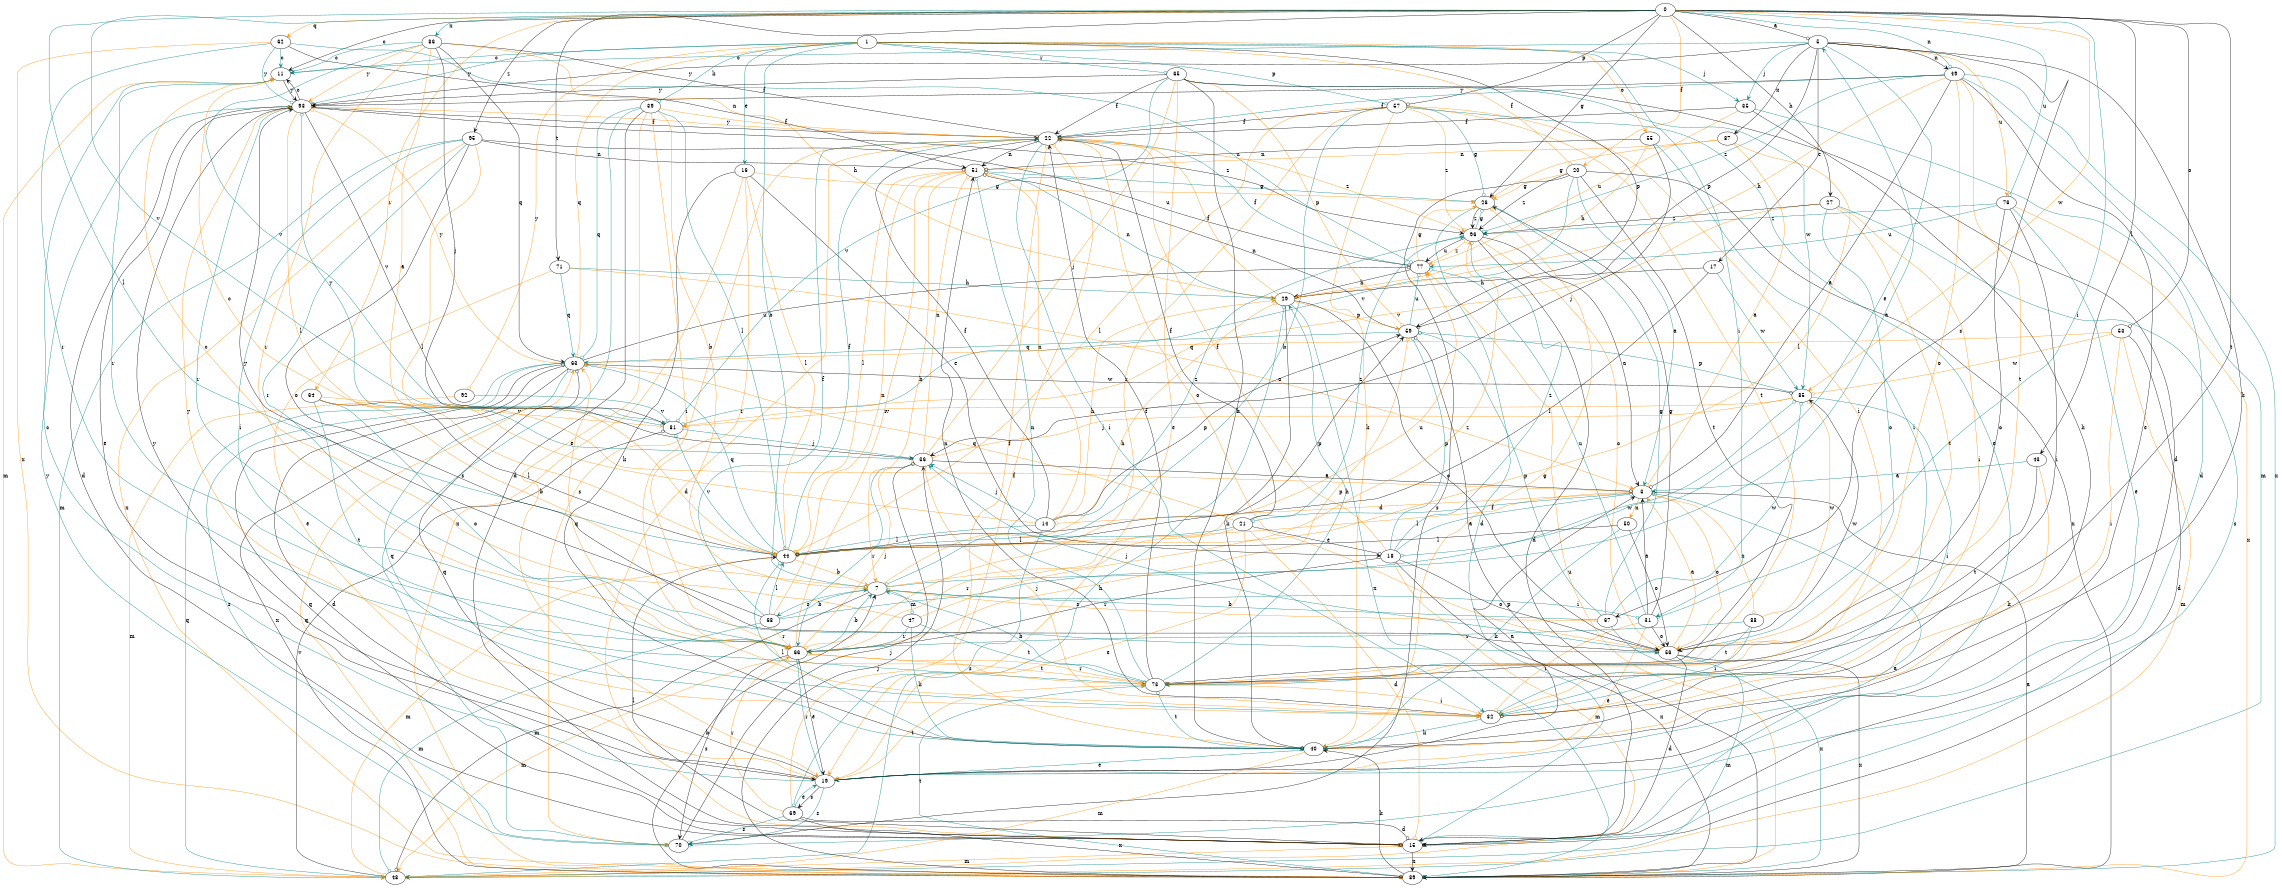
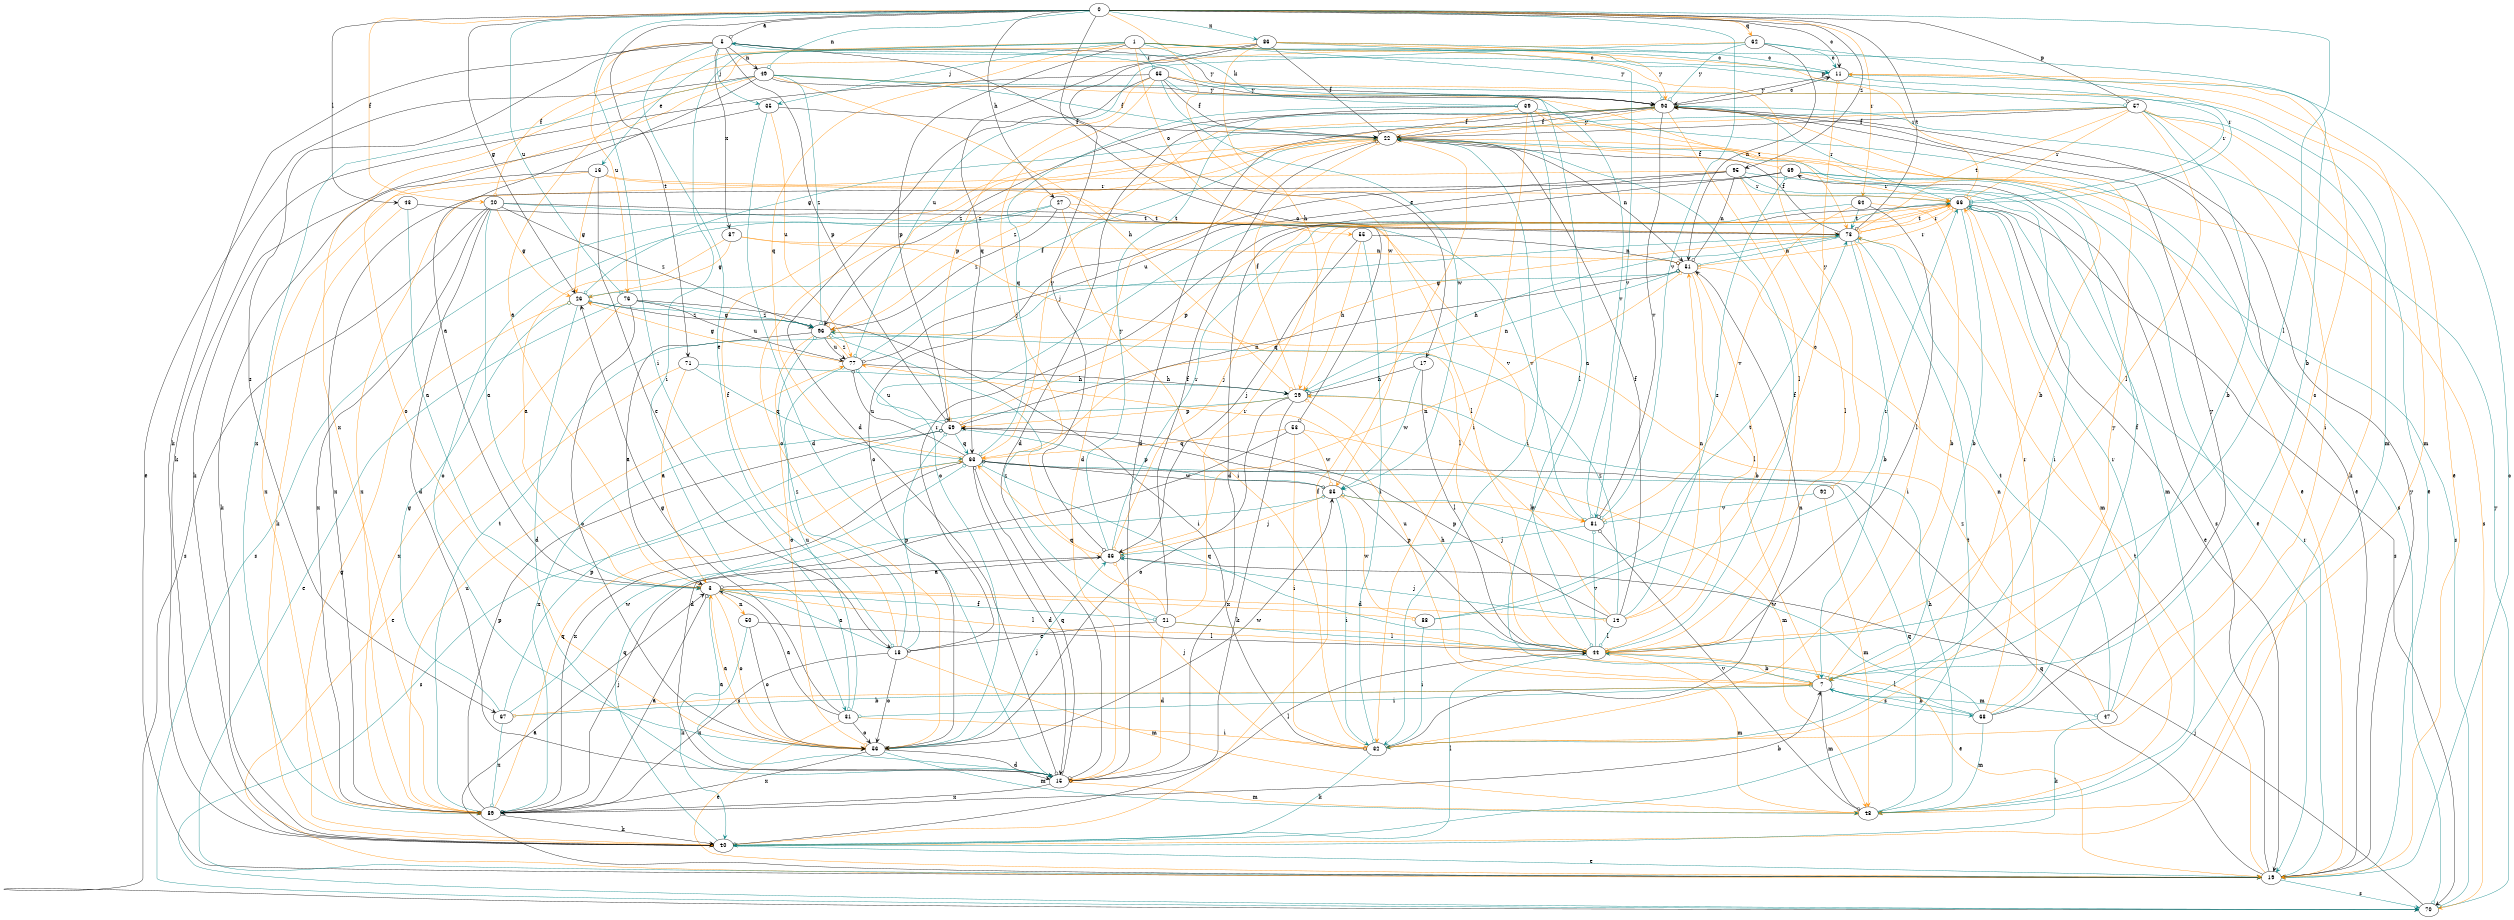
  strict digraph {
    edge [arrowhead=vee color=teal]
    n1 [label=5]
    0
    11
    20
    26
    27
    31
    43
    44
    49
    53
    57
    62
    64
    71
    73
    76
    81
    85
    86
    95
    35
    59
    93
    17
    18
    40
    67
    87
    48
    66
    3
    96
    89
    70
    15
    56
    32
    77
    19
    7
    63
    22
    29
    51
    36
    1
    16
    39
    55
    65
    92
    47
    68
    14
    21
    50
    88
    69
    n1 -> 11 [label=c]
    n1 -> 49 [color=black label=n]
    n1 -> 76 [color=darkorange label=u]
    n1 -> 35 [label=j]
    n1 -> 59 [arrowhead=odot color=black label=p]
    n1 -> 93 [arrowhead=odot color=black label=y]
    n1 -> 17 [color=black label=e]
    n1 -> 18 [arrowhead=odot label=e]
    n1 -> 40 [color=black label=k]
    n1 -> 67 [color=black label=s]
    n1 -> 87 [color=black label=x]
    0 -> n1 [arrowhead=odot color=black label=a]
    0 -> 11 [color=black label=c]
    0 -> 20 [color=darkorange label=f]
    0 -> 26 [color=black label=g]
    0 -> 27 [color=black label=h]
    0 -> 31 [arrowhead=odot label=i]
    0 -> 43 [color=black label=l]
    0 -> 44 [arrowhead=odot label=l]
    0 -> 49 [arrowhead=odot label=n]
    0 -> 53 [arrowhead=odot color=black label=o]
    0 -> 57 [arrowhead=odot color=black label=p]
    0 -> 62 [color=darkorange label=q]
    0 -> 64 [color=darkorange label=r]
    0 -> 71 [color=black label=t]
    0 -> 73 [arrowhead=odot color=black label=t]
    0 -> 76 [arrowhead=odot label=u]
    0 -> 81 [arrowhead=odot label=v]
    0 -> 85 [color=darkorange label=w]
    0 -> 86 [label=x]
    0 -> 95 [color=black label=z]
    11 -> 93 [color=black label=y]
    11 -> 48 [color=darkorange label=m]
    11 -> 66 [arrowhead=odot label=r]
    20 -> 26 [color=darkorange label=g]
    20 -> 73 [arrowhead=odot color=black label=t]
    20 -> 81 [arrowhead=odot label=v]
    20 -> 3 [label=a]
    20 -> 96 [color=black label=z]
    20 -> 89 [color=black label=x]
    20 -> 70 [color=black label=s]
    26 -> 96 [color=black label=z]
    26 -> 15 [arrowhead=odot label=d]
    27 -> 73 [color=darkorange label=t]
    27 -> 81 [color=darkorange label=v]
    27 -> 96 [color=black label=z]
    27 -> 70 [arrowhead=odot label=s]
    27 -> 56 [label=o]
    27 -> 32 [arrowhead=odot color=darkorange label=i]
    31 -> 26 [color=black label=g]
    31 -> 3 [color=black label=a]
    31 -> 56 [color=black label=o]
    31 -> 32 [arrowhead=odot color=darkorange label=i]
    31 -> 77 [arrowhead=odot label=u]
    31 -> 19 [arrowhead=odot color=darkorange label=e]
    43 -> 73 [color=black label=t]
    43 -> 40 [color=darkorange label=k]
    43 -> 3 [label=a]
    44 -> 81 [arrowhead=odot label=v]
    44 -> 59 [color=black label=p]
    44 -> 48 [arrowhead=odot color=darkorange label=m]
    44 -> 7 [color=darkorange label=b]
    44 -> 63 [arrowhead=odot label=q]
    44 -> 22 [label=f]
    49 -> 73 [color=darkorange label=t]
    49 -> 93 [color=black label=y]
    49 -> 48 [label=m]
    49 -> 3 [arrowhead=odot color=black label=a]
    49 -> 96 [arrowhead=odot label=z]
    49 -> 89 [label=x]
    49 -> 56 [arrowhead=odot color=darkorange label=o]
    49 -> 19 [color=black label=e]
    49 -> 22 [label=f]
    49 -> 29 [arrowhead=odot color=darkorange label=h]
    53 -> 85 [arrowhead=odot color=darkorange label=w]
    53 -> 48 [color=darkorange label=m]
    53 -> 15 [arrowhead=odot color=black label=d]
    53 -> 32 [arrowhead=odot color=darkorange label=i]
    53 -> 63 [arrowhead=odot color=darkorange label=q]
    57 -> 26 [arrowhead=odot label=g]
    57 -> 44 [arrowhead=odot color=darkorange label=l]
    57 -> 73 [arrowhead=odot color=darkorange label=t]
    57 -> 40 [color=darkorange label=k]
    57 -> 66 [arrowhead=odot color=darkorange label=r]
    57 -> 96 [arrowhead=odot color=darkorange label=z]
    57 -> 32 [color=darkorange label=i]
    57 -> 19 [label=e]
    57 -> 7 [arrowhead=odot label=b]
    57 -> 22 [arrowhead=odot color=black label=f]
    62 -> 11 [label=c]
    62 -> 93 [arrowhead=odot label=y]
    62 -> 66 [arrowhead=odot label=r]
    62 -> 89 [arrowhead=odot color=darkorange label=x]
    62 -> 77 [arrowhead=odot label=u]
    62 -> 51 [color=black label=n]
    64 -> 44 [arrowhead=odot color=black label=l]
    64 -> 73 [label=t]
    64 -> 81 [arrowhead=odot color=darkorange label=v]
    64 -> 56 [label=o]
    64 -> 7 [arrowhead=odot color=darkorange label=b]
    71 -> 3 [color=darkorange label=a]
    71 -> 19 [color=darkorange label=e]
    71 -> 63 [label=q]
    71 -> 29 [label=h]
    73 -> 66 [arrowhead=odot color=darkorange label=r]
    73 -> 32 [color=darkorange label=i]
    73 -> 7 [label=b]
    73 -> 63 [color=darkorange label=q]
    73 -> 22 [color=black label=f]
    73 -> 29 [label=h]
    73 -> 51 [arrowhead=odot label=n]
    76 -> 96 [label=z]
    76 -> 89 [arrowhead=odot color=darkorange label=x]
    76 -> 56 [color=black label=o]
    76 -> 32 [arrowhead=odot color=black label=i]
-   76 -> 77 [label=u]
+   76 -> 77 [color=black label=u]
    76 -> 19 [label=e]
    81 -> 36 [label=j]
    85 -> 81 [color=darkorange label=v]
    85 -> 59 [arrowhead=odot label=p]
    85 -> 32 [label=i]
    85 -> 36 [arrowhead=odot color=darkorange label=j]
    86 -> 11 [arrowhead=odot label=c]
    86 -> 81 [label=v]
    86 -> 93 [color=darkorange label=y]
    86 -> 66 [arrowhead=odot color=darkorange label=r]
    86 -> 3 [arrowhead=odot color=darkorange label=a]
    86 -> 63 [color=black label=q]
    86 -> 22 [arrowhead=odot color=black label=f]
    86 -> 29 [color=darkorange label=h]
    86 -> 36 [arrowhead=odot color=black label=j]
    95 -> 44 [color=darkorange label=l]
    95 -> 48 [label=m]
    95 -> 66 [label=r]
    95 -> 89 [arrowhead=odot color=darkorange label=x]
    95 -> 56 [arrowhead=odot color=black label=o]
    95 -> 32 [label=i]
    95 -> 77 [arrowhead=odot color=black label=u]
    95 -> 51 [arrowhead=odot color=black label=n]
    35 -> 40 [arrowhead=odot color=black label=k]
    35 -> 15 [label=d]
    35 -> 77 [color=darkorange label=u]
    35 -> 22 [arrowhead=odot color=black label=f]
    59 -> 77 [arrowhead=odot label=u]
    59 -> 63 [label=q]
    59 -> 51 [arrowhead=odot color=black label=n]
    93 -> 11 [color=black label=c]
    93 -> 44 [arrowhead=odot color=darkorange label=l]
    93 -> 81 [arrowhead=odot color=black label=v]
    93 -> 66 [arrowhead=odot label=r]
    93 -> 96 [color=black label=z]
    93 -> 15 [arrowhead=odot color=black label=d]
    93 -> 19 [color=black label=e]
    93 -> 22 [color=black label=f]
    17 -> 44 [arrowhead=odot color=black label=l]
    17 -> 85 [label=w]
    17 -> 29 [arrowhead=odot color=black label=h]
    18 -> 59 [arrowhead=odot label=p]
    18 -> 48 [arrowhead=odot color=darkorange label=m]
    18 -> 66 [color=black label=r]
    18 -> 3 [arrowhead=odot label=a]
    18 -> 96 [arrowhead=odot label=z]
    18 -> 89 [color=black label=x]
    18 -> 56 [color=black label=o]
    18 -> 22 [color=darkorange label=f]
    40 -> 26 [arrowhead=odot color=darkorange label=g]
    40 -> 44 [arrowhead=odot label=l]
    40 -> 73 [arrowhead=odot label=t]
-   40 -> 48 [arrowhead=odot color=darkorange label=m]
    40 -> 19 [label=e]
    40 -> 63 [arrowhead=odot label=q]
    40 -> 22 [arrowhead=odot color=darkorange label=f]
    67 -> 26 [arrowhead=odot label=g]
    67 -> 85 [arrowhead=odot label=w]
    67 -> 59 [arrowhead=odot label=p]
    67 -> 89 [arrowhead=odot label=x]
    67 -> 7 [arrowhead=odot label=b]
    87 -> 26 [color=darkorange label=g]
    87 -> 44 [arrowhead=odot color=darkorange label=l]
    87 -> 3 [arrowhead=odot color=darkorange label=a]
    87 -> 51 [arrowhead=odot color=darkorange label=n]
    48 -> 81 [arrowhead=odot color=black label=v]
    48 -> 63 [arrowhead=odot label=q]
    48 -> 29 [arrowhead=odot label=h]
    66 -> 73 [arrowhead=odot color=darkorange label=t]
    66 -> 59 [arrowhead=odot color=darkorange label=p]
    66 -> 48 [color=darkorange label=m]
    66 -> 70 [color=black label=s]
    66 -> 19 [color=black label=e]
    66 -> 7 [label=b]
    66 -> 36 [arrowhead=odot color=darkorange label=j]
    3 -> 44 [color=darkorange label=l]
    3 -> 56 [color=darkorange label=o]
    3 -> 14 [arrowhead=odot color=darkorange label=d]
    3 -> 21 [arrowhead=odot label=f]
    3 -> 50 [color=darkorange label=n]
    3 -> 88 [arrowhead=odot color=darkorange label=x]
    96 -> 26 [arrowhead=odot label=g]
    96 -> 3 [color=black label=a]
-   96 -> 15 [color=black label=d]
+   20 -> 15 [color=black label=d]
    96 -> 56 [arrowhead=odot color=darkorange label=o]
    96 -> 77 [color=black label=u]
    89 -> 73 [label=t]
    89 -> 59 [arrowhead=odot color=black label=p]
    89 -> 40 [color=black label=k]
    89 -> 3 [arrowhead=odot color=black label=a]
    89 -> 77 [color=darkorange label=u]
    89 -> 7 [color=black label=b]
    89 -> 63 [color=darkorange label=q]
    89 -> 36 [color=black label=j]
    70 -> 93 [label=y]
    70 -> 36 [arrowhead=odot color=black label=j]
    15 -> 44 [color=black label=l]
    15 -> 48 [color=darkorange label=m]
    15 -> 3 [arrowhead=odot label=a]
    15 -> 89 [color=black label=x]
    15 -> 63 [arrowhead=odot color=black label=q]
    56 -> 85 [color=black label=w]
    56 -> 48 [label=m]
    56 -> 3 [color=darkorange label=a]
    56 -> 89 [arrowhead=odot color=black label=x]
    56 -> 15 [color=black label=d]
    56 -> 36 [label=j]
    32 -> 93 [color=darkorange label=y]
    32 -> 40 [arrowhead=odot label=k]
    32 -> 51 [color=black label=n]
    32 -> 36 [arrowhead=odot color=darkorange label=j]
    77 -> 26 [color=darkorange label=g]
    77 -> 96 [arrowhead=odot color=darkorange label=z]
    77 -> 22 [label=f]
    77 -> 29 [color=black label=h]
    19 -> 11 [arrowhead=odot label=c]
    19 -> 73 [color=darkorange label=t]
    19 -> 93 [arrowhead=odot color=black label=y]
    19 -> 66 [arrowhead=odot label=r]
    19 -> 3 [color=black label=a]
    19 -> 70 [label=s]
    19 -> 63 [arrowhead=odot color=black label=q]
    19 -> 69 [color=black label=s]
    7 -> n1 [label=a]
    7 -> 31 [arrowhead=odot label=i]
    7 -> 67 [arrowhead=odot color=darkorange label=s]
    7 -> 48 [arrowhead=odot color=black label=m]
    7 -> 77 [color=darkorange label=u]
    7 -> 29 [arrowhead=odot color=darkorange label=h]
    7 -> 47 [arrowhead=odot label=m]
    7 -> 68 [label=s]
    63 -> 85 [arrowhead=odot color=black label=w]
    63 -> 93 [arrowhead=odot color=darkorange label=y]
    63 -> 89 [arrowhead=odot color=black label=x]
    63 -> 70 [label=s]
    63 -> 15 [color=black label=d]
    63 -> 77 [arrowhead=odot color=black label=u]
    22 -> 93 [arrowhead=odot color=darkorange label=y]
    22 -> 96 [color=darkorange label=z]
    22 -> 70 [color=darkorange label=s]
    22 -> 15 [color=darkorange label=d]
    22 -> 56 [color=darkorange label=o]
    22 -> 32 [label=i]
    22 -> 51 [color=black label=n]
    29 -> 59 [color=darkorange label=p]
    29 -> 40 [arrowhead=odot color=black label=k]
    29 -> 89 [arrowhead=odot label=x]
    29 -> 56 [color=black label=o]
    29 -> 22 [arrowhead=odot color=darkorange label=f]
    29 -> 51 [arrowhead=odot label=n]
    51 -> 26 [arrowhead=odot label=g]
    51 -> 44 [arrowhead=odot color=darkorange label=l]
    51 -> 66 [arrowhead=odot color=darkorange label=r]
    51 -> 7 [color=darkorange label=b]
    36 -> 93 [arrowhead=odot label=y]
    36 -> 66 [label=r]
    36 -> 3 [arrowhead=odot color=black label=a]
    36 -> 51 [arrowhead=odot color=darkorange label=n]
    1 -> 11 [label=c]
    1 -> 20 [arrowhead=odot color=darkorange label=f]
    1 -> 31 [label=i]
    1 -> 57 [arrowhead=odot label=p]
    1 -> 35 [label=j]
    1 -> 59 [color=black label=p]
    1 -> 93 [arrowhead=odot label=y]
    1 -> 7 [arrowhead=odot label=b]
    1 -> 63 [arrowhead=odot color=darkorange label=q]
    1 -> 16 [label=e]
    1 -> 39 [arrowhead=odot label=k]
    1 -> 55 [color=darkorange label=o]
    1 -> 65 [arrowhead=odot label=r]
    1 -> 92 [arrowhead=odot color=darkorange label=y]
    16 -> 26 [color=darkorange label=g]
    16 -> 44 [arrowhead=odot color=darkorange label=l]
    16 -> 18 [color=black label=e]
    16 -> 40 [arrowhead=odot color=black label=k]
    16 -> 66 [color=darkorange label=r]
    16 -> 89 [arrowhead=odot color=darkorange label=x]
    39 -> 44 [arrowhead=odot label=l]
    39 -> 70 [arrowhead=odot label=s]
    39 -> 15 [arrowhead=odot color=black label=d]
    39 -> 32 [color=darkorange label=i]
    39 -> 19 [color=darkorange label=e]
    39 -> 7 [color=darkorange label=b]
    39 -> 63 [arrowhead=odot label=q]
    39 -> 22 [arrowhead=odot color=darkorange label=f]
    55 -> 32 [arrowhead=odot label=i]
    55 -> 29 [color=darkorange label=h]
    55 -> 51 [arrowhead=odot color=black label=n]
    55 -> 36 [color=black label=j]
    65 -> 81 [arrowhead=odot label=v]
    65 -> 85 [label=w]
    65 -> 59 [arrowhead=odot color=darkorange label=p]
    65 -> 93 [color=black label=y]
    65 -> 40 [arrowhead=odot color=black label=k]
    65 -> 15 [arrowhead=odot color=black label=d]
    65 -> 19 [color=darkorange label=e]
    65 -> 22 [color=black label=f]
    65 -> 36 [arrowhead=odot color=darkorange label=j]
    92 -> 81 [arrowhead=odot label=v]
    92 -> 48 [color=darkorange label=m]
    47 -> 11 [color=darkorange label=c]
    47 -> 73 [arrowhead=odot label=t]
    47 -> 40 [label=k]
    47 -> 66 [label=r]
    47 -> 96 [color=darkorange label=z]
    68 -> 44 [label=l]
    68 -> 85 [arrowhead=odot label=w]
    68 -> 93 [color=black label=y]
    68 -> 48 [arrowhead=odot label=m]
    68 -> 66 [color=darkorange label=r]
    68 -> 7 [label=b]
    68 -> 22 [label=f]
    68 -> 51 [arrowhead=odot color=darkorange label=n]
    14 -> 11 [arrowhead=odot color=darkorange label=c]
    14 -> 44 [arrowhead=odot label=l]
    14 -> 59 [color=black label=p]
    14 -> 96 [label=z]
    14 -> 22 [arrowhead=odot color=black label=f]
    14 -> 29 [color=darkorange label=h]
    14 -> 51 [color=darkorange label=n]
    14 -> 36 [label=j]
    14 -> 69 [arrowhead=odot label=s]
    21 -> 44 [arrowhead=odot label=l]
    21 -> 18 [arrowhead=odot color=black label=e]
    21 -> 66 [color=darkorange label=r]
    21 -> 96 [arrowhead=odot label=z]
    21 -> 15 [arrowhead=odot color=darkorange label=d]
    21 -> 19 [color=darkorange label=e]
    21 -> 63 [color=darkorange label=q]
    21 -> 22 [arrowhead=odot color=black label=f]
    50 -> 44 [arrowhead=odot color=black label=l]
    50 -> 40 [label=k]
    50 -> 56 [color=black label=o]
    88 -> 73 [label=t]
    88 -> 85 [arrowhead=odot color=darkorange label=w]
    88 -> 66 [label=r]
    88 -> 32 [arrowhead=odot label=i]
    69 -> 66 [color=darkorange label=r]
    69 -> 89 [arrowhead=odot color=black label=x]
    69 -> 70 [arrowhead=odot label=s]
    69 -> 15 [arrowhead=odot color=black label=d]
    69 -> 19 [label=e]
-   69 -> 22 [arrowhead=odot color=darkorange label=f]
+   22 -> 69 [arrowhead=odot color=darkorange label=f]
  }
